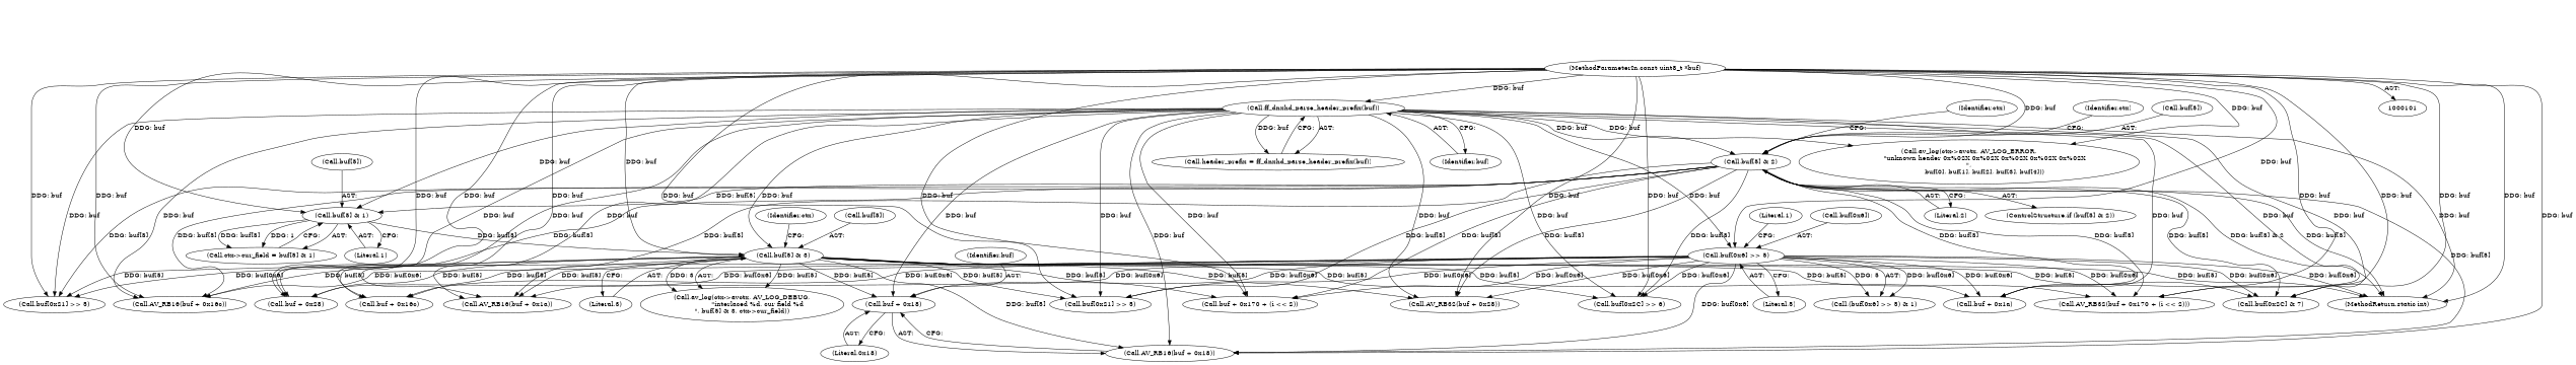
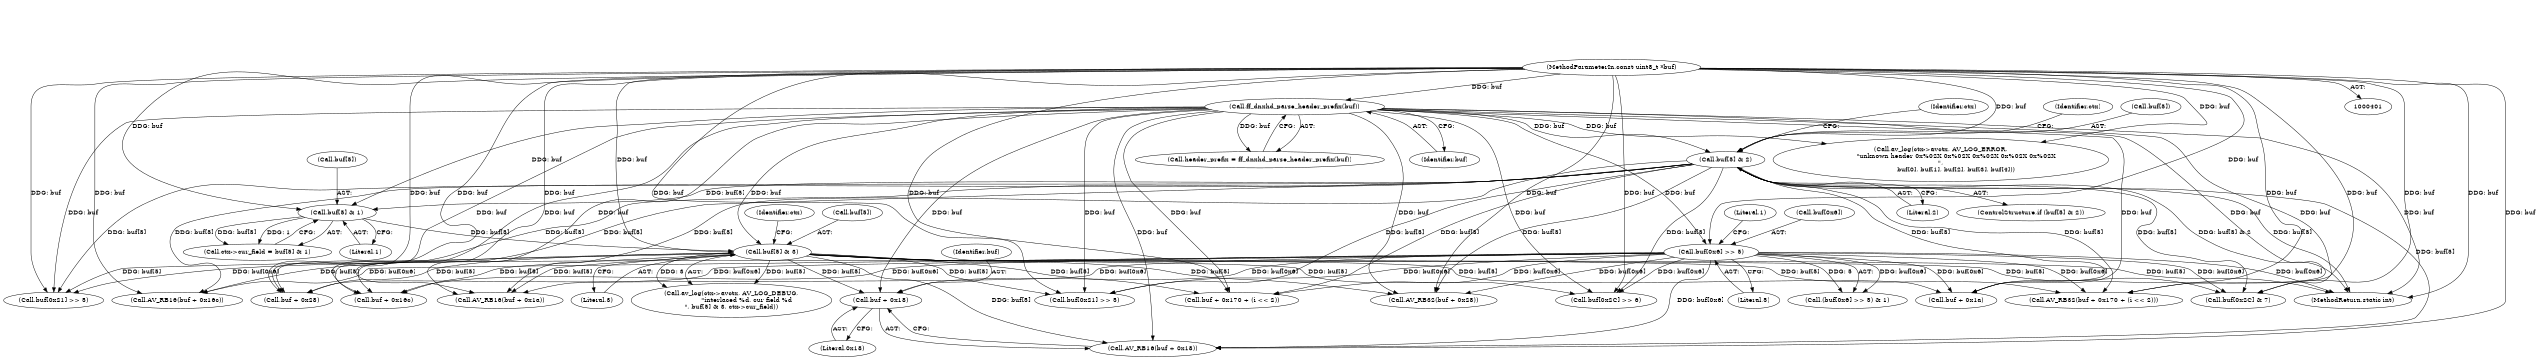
  digraph {
    n1 [label="(Call,buf + 0x18)"]
    n2 [label="(Call,AV_RB16(buf + 0x18))"]
    n3 [label="(Literal,0x18)"]
    n4 [label="(Call,buf[5] & 2)"]
    n5 [label="(Call,buf[5] & 1)"]
    n6 [label="(Call,AV_RB32(buf + 0x28))"]
    n7 [label="(Call,buf[0x21] >> 5)"]
    n8 [label="(Call,buf[0x21] >> 5)"]
    n9 [label="(Call,AV_RB16(buf + 0x16c))"]
    n10 [label="(MethodReturn,static int)"]
    n11 [label="(Call,buf + 0x28)"]
    n12 [label="(Literal,2)"]
    n13 [label="(Call,buf + 0x16c)"]
    n14 [label="(Call,AV_RB16(buf + 0x1a))"]
    n15 [label="(Call,buf + 0x170 + (i << 2))"]
    n16 [label="(Call,buf + 0x1a)"]
    n17 [label="(ControlStructure,if (buf[5] & 2))"]
    n18 [label="(Call,AV_RB32(buf + 0x170 + (i << 2)))"]
    n19 [label="(Call,buf[0x2C] & 7)"]
    n20 [label="(Call,buf[0x2C] >> 6)"]
    n21 [label="(Call,buf[5] & 3)"]
    n22 [label="(Literal,1)"]
    n23 [label="(Call,ctx->cur_field = buf[5] & 1)"]
    n24 [label="(Call,ff_dnxhd_parse_header_prefix(buf))"]
    n25 [label="(Call,buf[0x6] >> 5)"]
    n26 [label="(Call,av_log(ctx->avctx, AV_LOG_ERROR,\n               \"unknown header 0x%02X 0x%02X 0x%02X 0x%02X 0x%02X\n\",\n               buf[0], buf[1], buf[2], buf[3], buf[4]))"]
    n27 [label="(Identifier,buf)"]
    n28 [label="(Call,header_prefix = ff_dnxhd_parse_header_prefix(buf))"]
    n29 [label="(Call,(buf[0x6] >> 5) & 1)"]
    n30 [label="(Literal,5)"]
    n31 [label="(Call,av_log(ctx->avctx, AV_LOG_DEBUG,\n               \"interlaced %d, cur field %d\n\", buf[5] & 3, ctx->cur_field))"]
    n32 [label="(Literal,3)"]
    n33 [label="(MethodParameterIn,const uint8_t *buf)"]
-   1000101
+   1000101 [label=1000401]
    n35 [label="(Literal,1)"]
    n36 [label="(Call,buf[5])"]
    n37 [label="(Identifier,buf)"]
    n38 [label="(Identifier,ctx)"]
    n39 [label="(Call,buf[0x6])"]
    n40 [label="(Call,buf[5])"]
    n41 [label="(Identifier,ctx)"]
    n42 [label="(Call,buf[5])"]
    n43 [label="(Identifier,ctx)"]
    n1 -> n2 [label="AST: "]
    n1 -> n3 [label="CFG: "]
    n2 -> n1 [label="CFG: "]
    n3 -> n1 [label="AST: "]
    n4 -> n2 [label="DDG: buf[5]"]
    n4 -> n5 [label="DDG: buf[5]"]
    n4 -> n6 [label="DDG: buf[5]"]
    n4 -> n7 [label="DDG: buf[5]"]
    n4 -> n8 [label="DDG: buf[5]"]
    n4 -> n9 [label="DDG: buf[5]"]
    n4 -> n10 [label="DDG: buf[5] & 2"]
    n4 -> n10 [label="DDG: buf[5]"]
    n4 -> n11 [label="DDG: buf[5]"]
    n4 -> n12 [label="CFG: "]
+   n4 -> n13 [label="DDG: buf[5]"]
    n4 -> n14 [label="DDG: buf[5]"]
    n4 -> n15 [label="DDG: buf[5]"]
    n4 -> n16 [label="DDG: buf[5]"]
    n4 -> n17 [label="AST: "]
    n4 -> n18 [label="DDG: buf[5]"]
    n4 -> n19 [label="DDG: buf[5]"]
    n4 -> n20 [label="DDG: buf[5]"]
    n5 -> n21 [label="DDG: buf[5]"]
    n5 -> n22 [label="CFG: "]
    n5 -> n23 [label="AST: "]
    n5 -> n23 [label="DDG: buf[5]"]
    n5 -> n23 [label="DDG: 1"]
    n12 -> n4 [label="AST: "]
    n21 -> n1 [label="DDG: buf[5]"]
    n21 -> n2 [label="DDG: buf[5]"]
    n21 -> n6 [label="DDG: buf[5]"]
    n21 -> n7 [label="DDG: buf[5]"]
    n21 -> n8 [label="DDG: buf[5]"]
    n21 -> n9 [label="DDG: buf[5]"]
    n21 -> n10 [label="DDG: buf[5]"]
    n21 -> n11 [label="DDG: buf[5]"]
    n21 -> n13 [label="DDG: buf[5]"]
    n21 -> n14 [label="DDG: buf[5]"]
    n21 -> n15 [label="DDG: buf[5]"]
    n21 -> n16 [label="DDG: buf[5]"]
    n21 -> n18 [label="DDG: buf[5]"]
    n21 -> n19 [label="DDG: buf[5]"]
    n21 -> n20 [label="DDG: buf[5]"]
    n21 -> n31 [label="AST: "]
    n21 -> n31 [label="DDG: buf[5]"]
    n21 -> n31 [label="DDG: 3"]
    n21 -> n32 [label="CFG: "]
    n22 -> n5 [label="AST: "]
    n23 -> n5 [label="CFG: "]
    n24 -> n1 [label="DDG: buf"]
    n24 -> n2 [label="DDG: buf"]
    n24 -> n4 [label="DDG: buf"]
    n24 -> n5 [label="DDG: buf"]
    n24 -> n6 [label="DDG: buf"]
    n24 -> n7 [label="DDG: buf"]
    n24 -> n8 [label="DDG: buf"]
-   n24 -> n9 [label="DDG: buf"]
    n24 -> n10 [label="DDG: buf"]
    n24 -> n11 [label="DDG: buf"]
    n24 -> n13 [label="DDG: buf"]
    n24 -> n14 [label="DDG: buf"]
    n24 -> n15 [label="DDG: buf"]
    n24 -> n16 [label="DDG: buf"]
    n24 -> n18 [label="DDG: buf"]
    n24 -> n19 [label="DDG: buf"]
    n24 -> n20 [label="DDG: buf"]
    n24 -> n21 [label="DDG: buf"]
    n24 -> n25 [label="DDG: buf"]
    n24 -> n26 [label="DDG: buf"]
    n24 -> n27 [label="CFG: "]
    n24 -> n28 [label="AST: "]
    n24 -> n28 [label="DDG: buf"]
    n25 -> n1 [label="DDG: buf[0x6]"]
    n25 -> n2 [label="DDG: buf[0x6]"]
    n25 -> n6 [label="DDG: buf[0x6]"]
    n25 -> n7 [label="DDG: buf[0x6]"]
    n25 -> n8 [label="DDG: buf[0x6]"]
    n25 -> n9 [label="DDG: buf[0x6]"]
    n25 -> n10 [label="DDG: buf[0x6]"]
    n25 -> n11 [label="DDG: buf[0x6]"]
    n25 -> n13 [label="DDG: buf[0x6]"]
    n25 -> n14 [label="DDG: buf[0x6]"]
    n25 -> n15 [label="DDG: buf[0x6]"]
    n25 -> n16 [label="DDG: buf[0x6]"]
    n25 -> n18 [label="DDG: buf[0x6]"]
    n25 -> n19 [label="DDG: buf[0x6]"]
    n25 -> n20 [label="DDG: buf[0x6]"]
    n25 -> n29 [label="AST: "]
    n25 -> n29 [label="DDG: buf[0x6]"]
    n25 -> n29 [label="DDG: 5"]
    n25 -> n30 [label="CFG: "]
    n27 -> n24 [label="AST: "]
    n28 -> n24 [label="CFG: "]
    n30 -> n25 [label="AST: "]
    n32 -> n21 [label="AST: "]
    n33 -> n2 [label="DDG: buf"]
    n33 -> n4 [label="DDG: buf"]
    n33 -> n5 [label="DDG: buf"]
    n33 -> n6 [label="DDG: buf"]
    n33 -> n7 [label="DDG: buf"]
    n33 -> n8 [label="DDG: buf"]
    n33 -> n9 [label="DDG: buf"]
    n33 -> n10 [label="DDG: buf"]
    n33 -> n11 [label="DDG: buf"]
    n33 -> n13 [label="DDG: buf"]
    n33 -> n14 [label="DDG: buf"]
    n33 -> n15 [label="DDG: buf"]
    n33 -> n16 [label="DDG: buf"]
    n33 -> n18 [label="DDG: buf"]
    n33 -> n19 [label="DDG: buf"]
    n33 -> n20 [label="DDG: buf"]
    n33 -> n21 [label="DDG: buf"]
    n33 -> n24 [label="DDG: buf"]
    n33 -> n25 [label="DDG: buf"]
    n33 -> n26 [label="DDG: buf"]
    n33 -> 1000101 [label="AST: "]
    n35 -> n25 [label="CFG: "]
    n36 -> n5 [label="AST: "]
    n37 -> n1 [label="AST: "]
    n38 -> n4 [label="CFG: "]
    n39 -> n25 [label="AST: "]
    n40 -> n21 [label="AST: "]
    n41 -> n21 [label="CFG: "]
    n42 -> n4 [label="AST: "]
    n43 -> n4 [label="CFG: "]
  }
